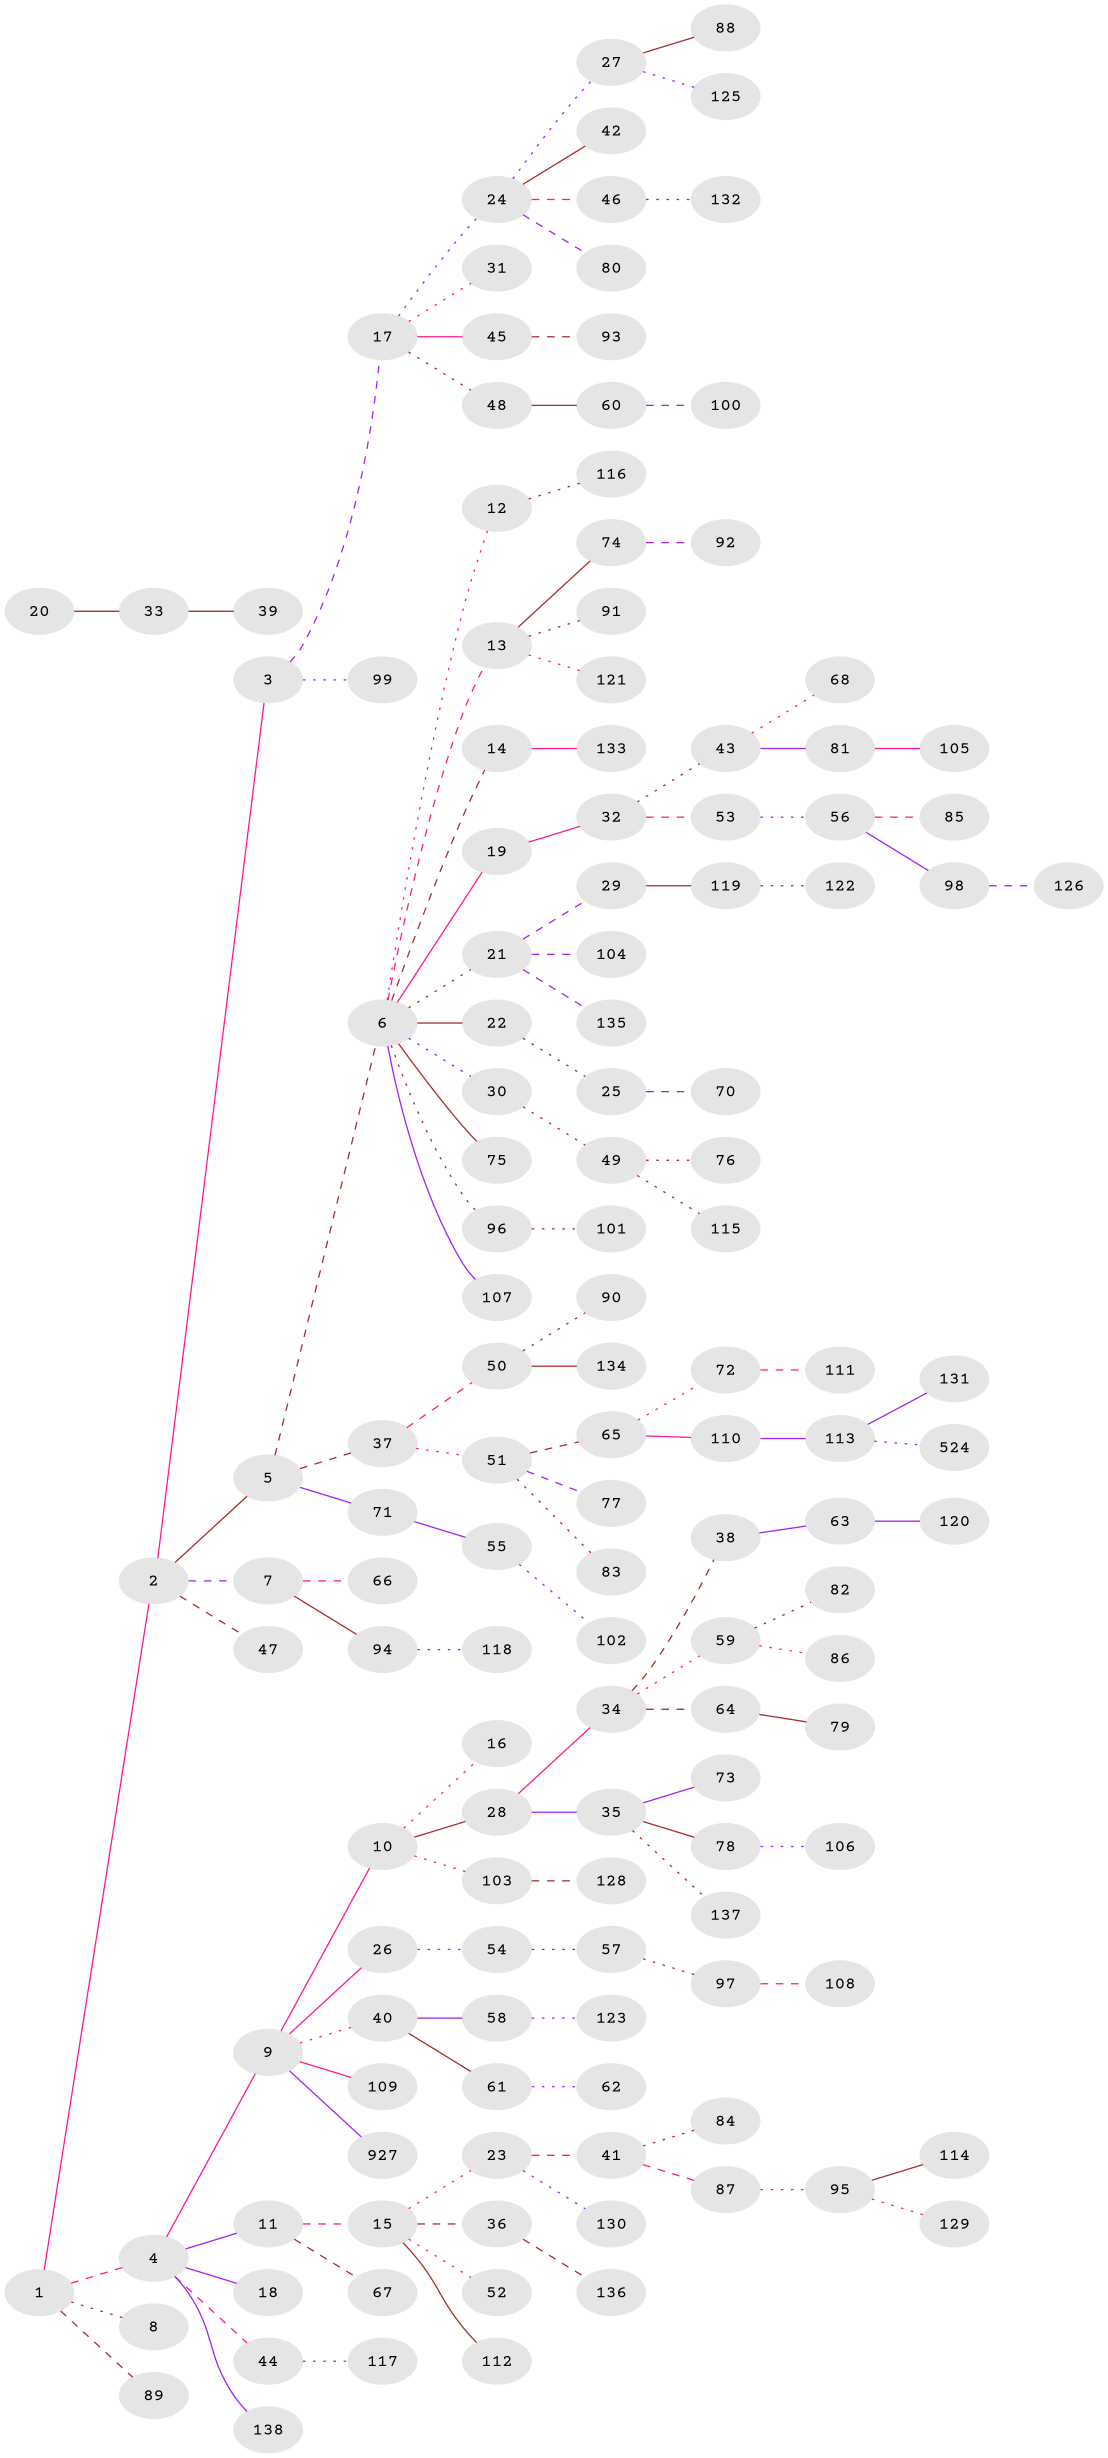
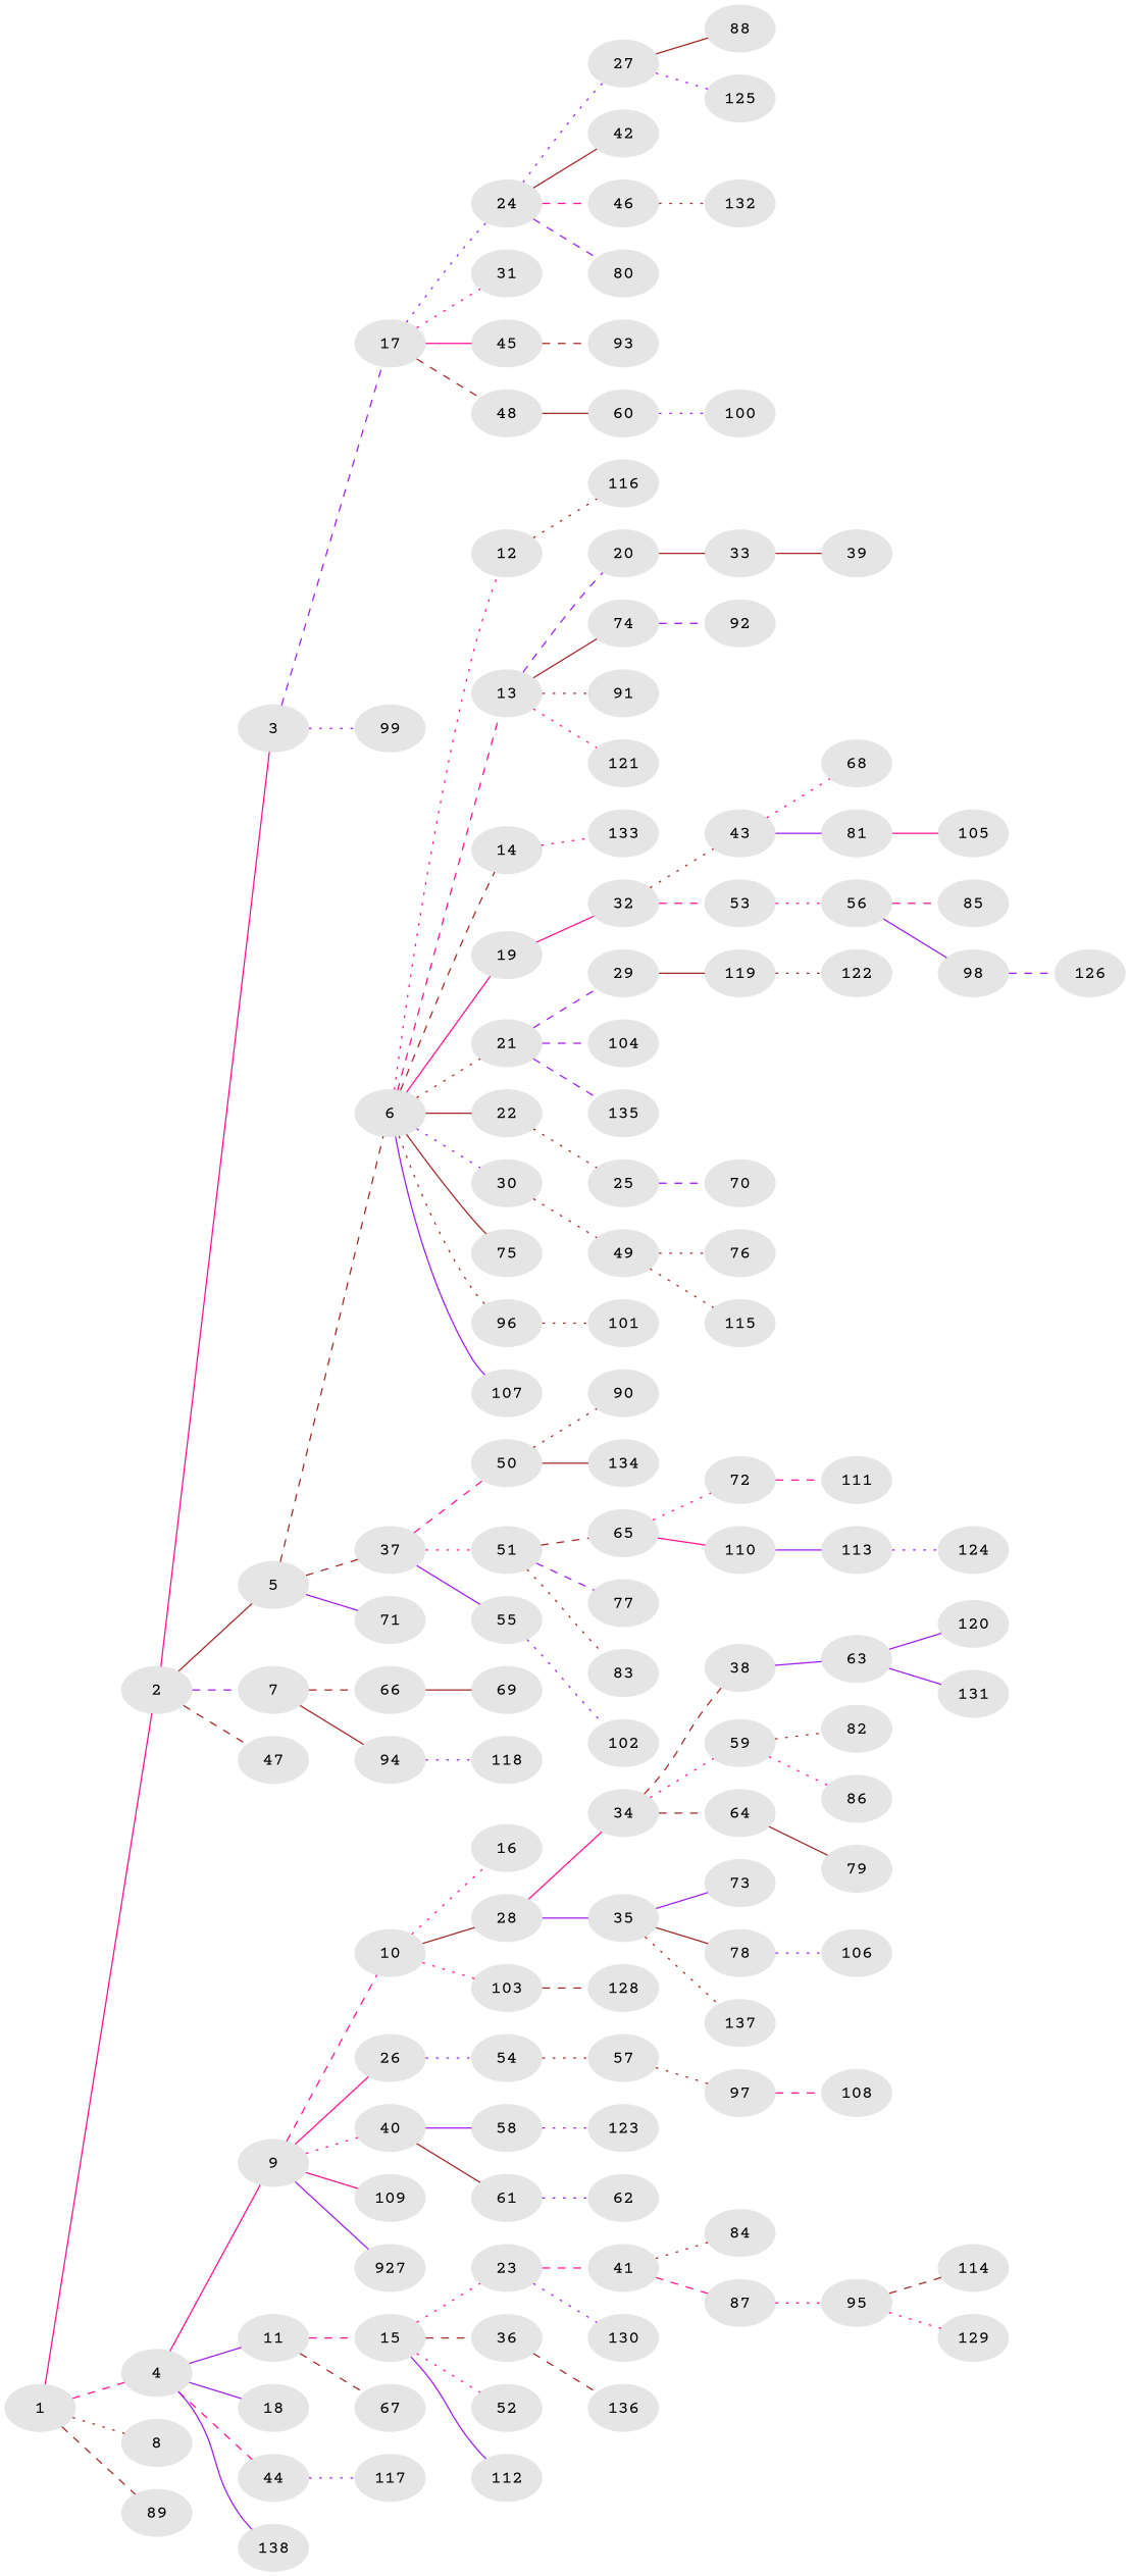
  graph {
    fontname="Courier Prime"
    rankdir=LR
    node [color=gray90 fontname="Courier Prime" style=filled]
    edge [color=brown fontname="Courier Prime" style=dotted]
    1
    2
    4
    8
    89
    3
    5
    7
    47
    9
    11
    18
    44
    138
    17
    99
    6
    37
    71
    66
    94
    24
    31
    45
    48
    10
    26
    40
    109
    n30 [label=927]
    15
    67
    117
    12
    13
    14
    19
    21
    22
    30
    75
    96
    107
    50
    51
    55
    116
    20
    74
    91
    121
    133
    32
    29
    104
    135
    25
    49
    101
+   69
    118
    16
    28
    103
    54
    58
    61
    34
    35
    128
    23
    36
    52
    112
    33
    92
    41
    130
    136
    27
    42
    46
    80
    93
    60
    43
    53
    39
    119
    70
    84
    87
    88
    125
    132
    57
    38
    59
    64
    73
    78
    137
    122
    76
    115
    68
    81
    56
    63
    82
    86
    79
    106
    90
    134
    65
    77
    83
    102
    120
    131
    123
    62
    95
    105
    100
    72
    110
    85
    98
    97
    126
    108
    111
    113
    114
    129
-   124 [label=524]
+   124
    1 -- 2 [color=deeppink style=solid]
    1 -- 4 [color=deeppink style=dashed]
    1 -- 8
    1 -- 89 [style=dashed]
    2 -- 3 [color=deeppink style=solid]
    2 -- 5 [style=solid]
    2 -- 7 [color=purple style=dashed]
    2 -- 47 [style=dashed]
    4 -- 9 [color=deeppink style=solid]
    4 -- 11 [color=purple style=solid]
    4 -- 18 [color=purple style=solid]
    4 -- 44 [color=deeppink style=dashed]
    4 -- 138 [color=purple style=solid]
    3 -- 17 [color=purple style=dashed]
    3 -- 99 [color=purple]
    5 -- 6 [style=dashed]
    5 -- 37 [style=dashed]
    5 -- 71 [color=purple style=solid]
-   7 -- 66 [color=deeppink style=dashed]
+   7 -- 66 [style=dashed]
    7 -- 94 [style=solid]
-   9 -- 10 [color=deeppink style=solid]
+   9 -- 10 [color=deeppink style=dashed]
    9 -- 26 [color=deeppink style=solid]
    9 -- 40 [color=deeppink]
    9 -- 109 [color=deeppink style=solid]
    9 -- n30 [color=purple style=solid]
    11 -- 15 [color=deeppink style=dashed]
    11 -- 67 [style=dashed]
    44 -- 117 [color=purple]
    17 -- 24 [color=purple]
    17 -- 31 [color=deeppink]
    17 -- 45 [color=deeppink style=solid]
-   17 -- 48
+   17 -- 48 [style=dashed]
    6 -- 12 [color=deeppink]
    6 -- 13 [color=deeppink style=dashed]
    6 -- 14 [style=dashed]
    6 -- 19 [color=deeppink style=solid]
    6 -- 21
    6 -- 22 [style=solid]
    6 -- 30 [color=purple]
    6 -- 75 [style=solid]
    6 -- 96
    6 -- 107 [color=purple style=solid]
    37 -- 50 [color=deeppink style=dashed]
    37 -- 51 [color=deeppink]
-   71 -- 55 [color=purple style=solid]
+   37 -- 55 [color=purple style=solid]
+   66 -- 69 [style=solid]
    94 -- 118 [color=purple]
    24 -- 27 [color=purple]
    24 -- 42 [style=solid]
    24 -- 46 [color=deeppink style=dashed]
    24 -- 80 [color=purple style=dashed]
    45 -- 93 [style=dashed]
    48 -- 60 [style=solid]
    10 -- 16 [color=deeppink]
    10 -- 28 [style=solid]
    10 -- 103 [color=deeppink]
    26 -- 54 [color=purple]
    40 -- 58 [color=purple style=solid]
    40 -- 61 [style=solid]
    15 -- 23 [color=deeppink]
    15 -- 36 [style=dashed]
    15 -- 52 [color=deeppink]
-   15 -- 112 [style=solid]
+   15 -- 112 [color=purple style=solid]
    12 -- 116
+   13 -- 20 [color=purple style=dashed]
    13 -- 74 [style=solid]
    13 -- 91
    13 -- 121 [color=deeppink]
-   14 -- 133 [color=deeppink style=solid]
+   14 -- 133 [color=deeppink]
    19 -- 32 [color=deeppink style=solid]
    21 -- 29 [color=purple style=dashed]
    21 -- 104 [color=purple style=dashed]
    21 -- 135 [color=purple style=dashed]
    22 -- 25
    30 -- 49
    96 -- 101
    50 -- 90
    50 -- 134 [style=solid]
    51 -- 65 [style=dashed]
    51 -- 77 [color=purple style=dashed]
    51 -- 83
    55 -- 102 [color=purple]
    20 -- 33 [style=solid]
    74 -- 92 [color=purple style=dashed]
    32 -- 43
    32 -- 53 [color=deeppink style=dashed]
    29 -- 119 [style=solid]
    25 -- 70 [color=purple style=dashed]
    49 -- 76
    49 -- 115
    28 -- 34 [color=deeppink style=solid]
    28 -- 35 [color=purple style=solid]
    103 -- 128 [style=dashed]
    54 -- 57
    58 -- 123 [color=purple]
    61 -- 62 [color=purple]
    34 -- 38 [style=dashed]
    34 -- 59 [color=deeppink]
    34 -- 64 [style=dashed]
    35 -- 73 [color=purple style=solid]
    35 -- 78 [style=solid]
    35 -- 137
    23 -- 41 [color=deeppink style=dashed]
    23 -- 130 [color=purple]
    36 -- 136 [style=dashed]
    33 -- 39 [style=solid]
    41 -- 84
    41 -- 87 [color=deeppink style=dashed]
    27 -- 88 [style=solid]
    27 -- 125 [color=purple]
    46 -- 132
-   60 -- 100 [color=purple style=dashed]
+   60 -- 100 [color=purple]
    43 -- 68 [color=deeppink]
    43 -- 81 [color=purple style=solid]
-   53 -- 56 [color=purple]
+   53 -- 56 [color=deeppink]
    119 -- 122
    87 -- 95 [color=deeppink]
    57 -- 97
    38 -- 63 [color=purple style=solid]
    59 -- 82
    59 -- 86 [color=deeppink]
    64 -- 79 [style=solid]
    78 -- 106 [color=purple]
    81 -- 105 [color=deeppink style=solid]
    56 -- 85 [color=deeppink style=dashed]
    56 -- 98 [color=purple style=solid]
    63 -- 120 [color=purple style=solid]
-   113 -- 131 [color=purple style=solid]
+   63 -- 131 [color=purple style=solid]
    65 -- 72 [color=deeppink]
    65 -- 110 [color=deeppink style=solid]
-   95 -- 114 [style=solid]
+   95 -- 114 [style=dashed]
    95 -- 129 [color=deeppink]
    72 -- 111 [color=deeppink style=dashed]
    110 -- 113 [color=purple style=solid]
    98 -- 126 [color=purple style=dashed]
    97 -- 108 [color=deeppink style=dashed]
    113 -- 124 [color=purple]
  }
